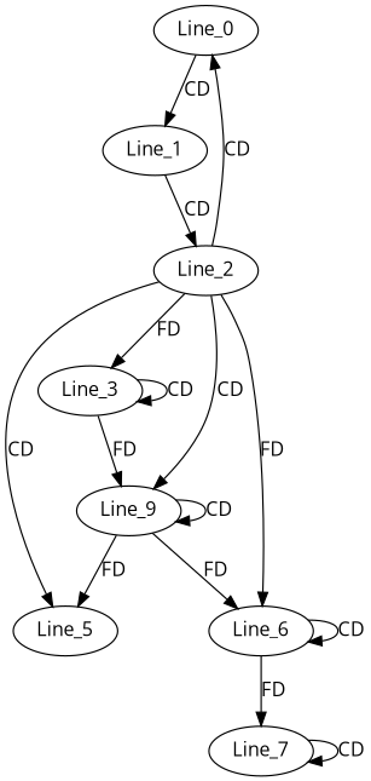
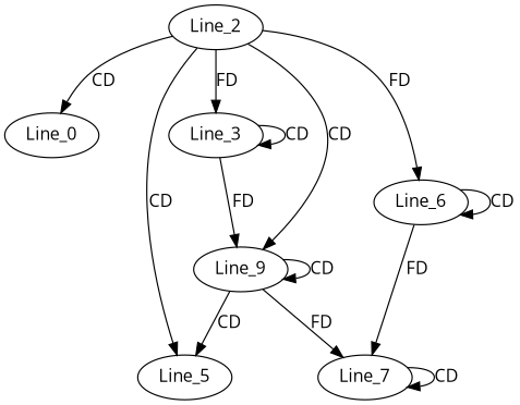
  digraph {
    fontname="Open Sans"
    node [fontname="Open Sans"]
    edge [fontname="Open Sans"]
    Line_0
-   Line_1
    Line_2
    Line_3
    n5 [label=Line_9]
    Line_5
    Line_6
    Line_7
-   Line_0 -> Line_1 [label=CD]
-   Line_1 -> Line_2 [label=CD]
    Line_2 -> Line_0 [label=CD]
    Line_2 -> Line_3 [label=FD]
    Line_2 -> n5 [label=CD]
    Line_2 -> Line_5 [label=CD]
    Line_2 -> Line_6 [label=FD]
    Line_3 -> Line_3 [label=CD]
    Line_3 -> n5 [label=FD]
    n5 -> n5 [label=CD]
-   n5 -> Line_5 [label=FD]
-   n5 -> Line_6 [label=FD]
+   n5 -> Line_5 [label=CD]
+   n5 -> Line_7 [label=FD]
    Line_6 -> Line_6 [label=CD]
    Line_6 -> Line_7 [label=FD]
    Line_7 -> Line_7 [label=CD]
  }
